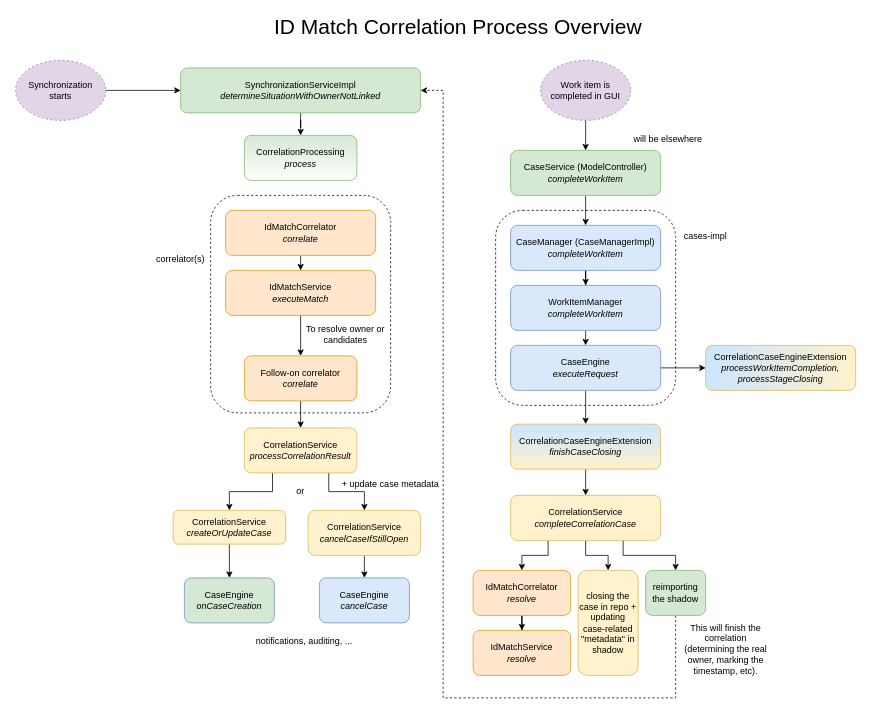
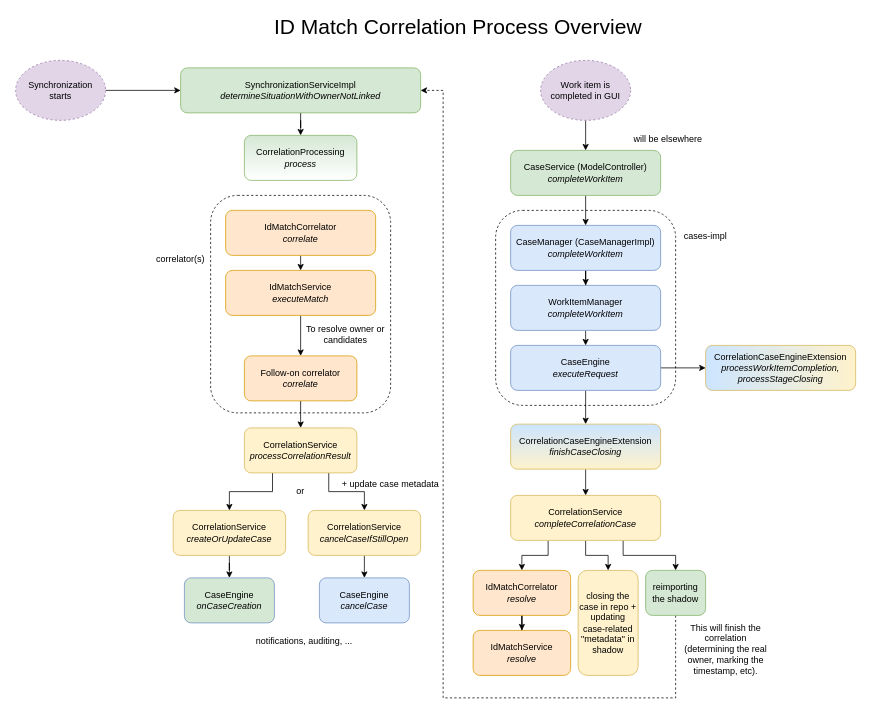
  <mxCell id="0" />
  <mxCell id="1" parent="0" />
  <mxCell id="2" value="" style="rounded=1;whiteSpace=wrap;html=1;fillColor=none;dashed=1;" parent="1" vertex="1"><mxGeometry x="660" y="280" width="240" height="260" as="geometry" /></mxCell>
  <mxCell id="3" style="edgeStyle=orthogonalEdgeStyle;rounded=0;orthogonalLoop=1;jettySize=auto;html=1;exitX=0.5;exitY=1;exitDx=0;exitDy=0;fontSize=12;" parent="1" source="4" target="56" edge="1"><mxGeometry relative="1" as="geometry" /></mxCell>
  <mxCell id="4" value="SynchronizationServiceImpl&lt;br&gt;&lt;i&gt;determineSituationWithOwnerNotLinked&lt;/i&gt;" style="rounded=1;whiteSpace=wrap;html=1;fillColor=#d5e8d4;strokeColor=#82b366;" parent="1" vertex="1"><mxGeometry x="240" y="90" width="320" height="60" as="geometry" /></mxCell>
  <mxCell id="5" style="edgeStyle=orthogonalEdgeStyle;rounded=0;orthogonalLoop=1;jettySize=auto;html=1;exitX=0.5;exitY=1;exitDx=0;exitDy=0;entryX=0.5;entryY=0;entryDx=0;entryDy=0;" parent="1" source="6" target="8" edge="1"><mxGeometry relative="1" as="geometry" /></mxCell>
  <mxCell id="6" value="IdMatchCorrelator&lt;br&gt;&lt;i&gt;correlate&lt;/i&gt;" style="rounded=1;whiteSpace=wrap;html=1;fillColor=#ffe6cc;strokeColor=#d79b00;" parent="1" vertex="1"><mxGeometry x="300" y="280" width="200" height="60" as="geometry" /></mxCell>
  <mxCell id="7" style="edgeStyle=orthogonalEdgeStyle;rounded=0;orthogonalLoop=1;jettySize=auto;html=1;exitX=0.5;exitY=1;exitDx=0;exitDy=0;" parent="1" source="8" target="37" edge="1"><mxGeometry relative="1" as="geometry" /></mxCell>
  <mxCell id="8" value="IdMatchService&lt;br&gt;&lt;i&gt;executeMatch&lt;/i&gt;" style="rounded=1;whiteSpace=wrap;html=1;fillColor=#ffe6cc;strokeColor=#d79b00;" parent="1" vertex="1"><mxGeometry x="300" y="360" width="200" height="60" as="geometry" /></mxCell>
  <mxCell id="9" style="edgeStyle=orthogonalEdgeStyle;rounded=0;orthogonalLoop=1;jettySize=auto;html=1;exitX=0.25;exitY=1;exitDx=0;exitDy=0;entryX=0.5;entryY=0;entryDx=0;entryDy=0;fontSize=12;" parent="1" source="11" target="47" edge="1"><mxGeometry relative="1" as="geometry" /></mxCell>
  <mxCell id="10" style="edgeStyle=orthogonalEdgeStyle;rounded=0;orthogonalLoop=1;jettySize=auto;html=1;exitX=0.75;exitY=1;exitDx=0;exitDy=0;entryX=0.5;entryY=0;entryDx=0;entryDy=0;fontSize=12;" parent="1" source="11" target="49" edge="1"><mxGeometry relative="1" as="geometry" /></mxCell>
  <mxCell id="11" value="CorrelationService&lt;br&gt;&lt;i&gt;processCorrelationResult&lt;/i&gt;" style="rounded=1;whiteSpace=wrap;html=1;fillColor=#fff2cc;strokeColor=#d6b656;" parent="1" vertex="1"><mxGeometry x="325" y="570" width="150" height="60" as="geometry" /></mxCell>
  <mxCell id="12" style="edgeStyle=orthogonalEdgeStyle;rounded=0;orthogonalLoop=1;jettySize=auto;html=1;exitX=0.5;exitY=1;exitDx=0;exitDy=0;entryX=0.5;entryY=0;entryDx=0;entryDy=0;" parent="1" source="13" target="16" edge="1"><mxGeometry relative="1" as="geometry" /></mxCell>
  <mxCell id="13" value="CaseService (ModelController)&lt;br&gt;&lt;i&gt;completeWorkItem&lt;/i&gt;" style="rounded=1;whiteSpace=wrap;html=1;fillColor=#d5e8d4;strokeColor=#82b366;" parent="1" vertex="1"><mxGeometry x="680" y="200" width="200" height="60" as="geometry" /></mxCell>
  <mxCell id="14" value="will be elsewhere" style="text;html=1;strokeColor=none;fillColor=none;align=center;verticalAlign=middle;whiteSpace=wrap;rounded=0;" parent="1" vertex="1"><mxGeometry x="820" y="170" width="140" height="30" as="geometry" /></mxCell>
  <mxCell id="15" style="edgeStyle=orthogonalEdgeStyle;rounded=0;orthogonalLoop=1;jettySize=auto;html=1;exitX=0.5;exitY=1;exitDx=0;exitDy=0;" parent="1" source="16" target="18" edge="1"><mxGeometry relative="1" as="geometry" /></mxCell>
  <mxCell id="16" value="CaseManager (CaseManagerImpl)&lt;br&gt;&lt;i&gt;completeWorkItem&lt;/i&gt;" style="rounded=1;whiteSpace=wrap;html=1;fillColor=#dae8fc;strokeColor=#6c8ebf;" parent="1" vertex="1"><mxGeometry x="680" y="300" width="200" height="60" as="geometry" /></mxCell>
  <mxCell id="17" style="edgeStyle=orthogonalEdgeStyle;rounded=0;orthogonalLoop=1;jettySize=auto;html=1;exitX=0.5;exitY=1;exitDx=0;exitDy=0;entryX=0.5;entryY=0;entryDx=0;entryDy=0;" parent="1" source="18" target="21" edge="1"><mxGeometry relative="1" as="geometry" /></mxCell>
  <mxCell id="18" value="WorkItemManager&lt;br&gt;&lt;i&gt;completeWorkItem&lt;/i&gt;" style="rounded=1;whiteSpace=wrap;html=1;fillColor=#dae8fc;strokeColor=#6c8ebf;" parent="1" vertex="1"><mxGeometry x="680" y="380" width="200" height="60" as="geometry" /></mxCell>
  <mxCell id="19" style="edgeStyle=orthogonalEdgeStyle;rounded=0;orthogonalLoop=1;jettySize=auto;html=1;exitX=1;exitY=0.5;exitDx=0;exitDy=0;entryX=0;entryY=0.5;entryDx=0;entryDy=0;" parent="1" source="21" target="22" edge="1"><mxGeometry relative="1" as="geometry" /></mxCell>
  <mxCell id="20" style="edgeStyle=orthogonalEdgeStyle;rounded=0;orthogonalLoop=1;jettySize=auto;html=1;exitX=0.5;exitY=1;exitDx=0;exitDy=0;entryX=0.5;entryY=0;entryDx=0;entryDy=0;" parent="1" source="21" target="24" edge="1"><mxGeometry relative="1" as="geometry" /></mxCell>
  <mxCell id="21" value="CaseEngine&lt;br&gt;&lt;i&gt;executeRequest&lt;/i&gt;" style="rounded=1;whiteSpace=wrap;html=1;fillColor=#dae8fc;strokeColor=#6c8ebf;" parent="1" vertex="1"><mxGeometry x="680" y="460" width="200" height="60" as="geometry" /></mxCell>
  <mxCell id="22" value="CorrelationCaseEngineExtension&lt;br&gt;&lt;i&gt;processWorkItemCompletion,&lt;br&gt;processStageClosing&lt;/i&gt;" style="rounded=1;whiteSpace=wrap;html=1;fillColor=#fff2cc;strokeColor=#d6b656;gradientColor=#CCE5FF;gradientDirection=west;" parent="1" vertex="1"><mxGeometry x="940" y="460" width="200" height="60" as="geometry" /></mxCell>
  <mxCell id="23" style="edgeStyle=orthogonalEdgeStyle;rounded=0;orthogonalLoop=1;jettySize=auto;html=1;exitX=0.5;exitY=1;exitDx=0;exitDy=0;entryX=0.5;entryY=0;entryDx=0;entryDy=0;" parent="1" source="24" target="29" edge="1"><mxGeometry relative="1" as="geometry" /></mxCell>
  <mxCell id="24" value="CorrelationCaseEngineExtension&lt;br&gt;&lt;i&gt;finishCaseClosing&lt;/i&gt;" style="rounded=1;whiteSpace=wrap;html=1;fillColor=#fff2cc;strokeColor=#d6b656;gradientColor=#CCE5FF;gradientDirection=north;" parent="1" vertex="1"><mxGeometry x="680" y="565" width="200" height="60" as="geometry" /></mxCell>
  <mxCell id="25" value="cases-impl" style="text;html=1;strokeColor=none;fillColor=none;align=center;verticalAlign=middle;whiteSpace=wrap;rounded=0;" parent="1" vertex="1"><mxGeometry x="870" y="300" width="140" height="30" as="geometry" /></mxCell>
  <mxCell id="26" style="edgeStyle=orthogonalEdgeStyle;rounded=0;orthogonalLoop=1;jettySize=auto;html=1;exitX=0.25;exitY=1;exitDx=0;exitDy=0;entryX=0.5;entryY=0;entryDx=0;entryDy=0;" parent="1" source="29" target="31" edge="1"><mxGeometry relative="1" as="geometry" /></mxCell>
  <mxCell id="27" style="edgeStyle=orthogonalEdgeStyle;rounded=0;orthogonalLoop=1;jettySize=auto;html=1;exitX=0.5;exitY=1;exitDx=0;exitDy=0;entryX=0.5;entryY=0;entryDx=0;entryDy=0;" parent="1" source="29" target="33" edge="1"><mxGeometry relative="1" as="geometry" /></mxCell>
  <mxCell id="28" style="edgeStyle=orthogonalEdgeStyle;rounded=0;orthogonalLoop=1;jettySize=auto;html=1;exitX=0.75;exitY=1;exitDx=0;exitDy=0;entryX=0.5;entryY=0;entryDx=0;entryDy=0;" parent="1" source="29" target="35" edge="1"><mxGeometry relative="1" as="geometry" /></mxCell>
  <mxCell id="29" value="CorrelationService&lt;br&gt;&lt;i&gt;completeCorrelationCase&lt;/i&gt;" style="rounded=1;whiteSpace=wrap;html=1;fillColor=#fff2cc;strokeColor=#d6b656;" parent="1" vertex="1"><mxGeometry x="680" y="660" width="200" height="60" as="geometry" /></mxCell>
  <mxCell id="30" style="edgeStyle=orthogonalEdgeStyle;rounded=0;orthogonalLoop=1;jettySize=auto;html=1;exitX=0.5;exitY=1;exitDx=0;exitDy=0;" parent="1" source="31" target="32" edge="1"><mxGeometry relative="1" as="geometry" /></mxCell>
  <mxCell id="31" value="IdMatchCorrelator&lt;br&gt;&lt;i&gt;resolve&lt;/i&gt;" style="rounded=1;whiteSpace=wrap;html=1;fillColor=#ffe6cc;strokeColor=#d79b00;" parent="1" vertex="1"><mxGeometry x="630" y="760" width="130" height="60" as="geometry" /></mxCell>
  <mxCell id="32" value="IdMatchService&lt;br&gt;&lt;i&gt;resolve&lt;/i&gt;" style="rounded=1;whiteSpace=wrap;html=1;fillColor=#ffe6cc;strokeColor=#d79b00;" parent="1" vertex="1"><mxGeometry x="630" y="840" width="130" height="60" as="geometry" /></mxCell>
  <mxCell id="33" value="closing the case in repo + updating case-related &quot;metadata&quot; in shadow" style="rounded=1;whiteSpace=wrap;html=1;fillColor=#fff2cc;strokeColor=#d6b656;" parent="1" vertex="1"><mxGeometry x="770" y="760" width="80" height="140" as="geometry" /></mxCell>
  <mxCell id="34" style="edgeStyle=orthogonalEdgeStyle;rounded=0;orthogonalLoop=1;jettySize=auto;html=1;exitX=0.5;exitY=1;exitDx=0;exitDy=0;entryX=1;entryY=0.5;entryDx=0;entryDy=0;dashed=1;" parent="1" source="35" target="4" edge="1"><mxGeometry relative="1" as="geometry"><Array as="points"><mxPoint x="900" y="930" /><mxPoint x="590" y="930" /><mxPoint x="590" y="120" /></Array></mxGeometry></mxCell>
  <mxCell id="35" value="reimporting the shadow" style="rounded=1;whiteSpace=wrap;html=1;fillColor=#d5e8d4;strokeColor=#82b366;" parent="1" vertex="1"><mxGeometry x="860" y="760" width="80" height="60" as="geometry" /></mxCell>
  <mxCell id="36" style="edgeStyle=orthogonalEdgeStyle;rounded=0;orthogonalLoop=1;jettySize=auto;html=1;exitX=0.5;exitY=1;exitDx=0;exitDy=0;entryX=0.5;entryY=0;entryDx=0;entryDy=0;" parent="1" source="37" target="11" edge="1"><mxGeometry relative="1" as="geometry" /></mxCell>
  <mxCell id="37" value="Follow-on correlator&lt;br&gt;&lt;i&gt;correlate&lt;/i&gt;" style="rounded=1;whiteSpace=wrap;html=1;fillColor=#ffe6cc;strokeColor=#d79b00;" parent="1" vertex="1"><mxGeometry x="325" y="474" width="150" height="60" as="geometry" /></mxCell>
  <mxCell id="38" value="To resolve owner or candidates" style="text;html=1;strokeColor=none;fillColor=none;align=center;verticalAlign=middle;whiteSpace=wrap;rounded=0;dashed=1;" parent="1" vertex="1"><mxGeometry x="400" y="430" width="120" height="30" as="geometry" /></mxCell>
  <mxCell id="39" value="ID Match Correlation Process Overview" style="text;html=1;strokeColor=none;fillColor=none;align=center;verticalAlign=middle;whiteSpace=wrap;rounded=0;dashed=1;fontSize=28;" parent="1" vertex="1"><mxGeometry x="280" y="20" width="660" height="30" as="geometry" /></mxCell>
  <mxCell id="40" style="edgeStyle=orthogonalEdgeStyle;rounded=0;orthogonalLoop=1;jettySize=auto;html=1;entryX=0;entryY=0.5;entryDx=0;entryDy=0;fontSize=12;" parent="1" source="41" target="4" edge="1"><mxGeometry relative="1" as="geometry" /></mxCell>
  <mxCell id="41" value="Synchronization&lt;br&gt;starts" style="ellipse;whiteSpace=wrap;html=1;dashed=1;fontSize=12;fillColor=#e1d5e7;strokeColor=#9673a6;" parent="1" vertex="1"><mxGeometry x="20" y="80" width="120" height="80" as="geometry" /></mxCell>
  <mxCell id="42" style="edgeStyle=orthogonalEdgeStyle;rounded=0;orthogonalLoop=1;jettySize=auto;html=1;entryX=0.5;entryY=0;entryDx=0;entryDy=0;fontSize=12;" parent="1" source="43" target="13" edge="1"><mxGeometry relative="1" as="geometry" /></mxCell>
  <mxCell id="43" value="Work item is completed in GUI" style="ellipse;whiteSpace=wrap;html=1;dashed=1;fontSize=12;fillColor=#e1d5e7;strokeColor=#9673a6;" parent="1" vertex="1"><mxGeometry x="720" y="80" width="120" height="80" as="geometry" /></mxCell>
  <mxCell id="44" value="This will finish the correlation (determining the real owner, marking the timestamp, etc)." style="text;html=1;strokeColor=none;fillColor=none;align=center;verticalAlign=middle;whiteSpace=wrap;rounded=0;dashed=1;" parent="1" vertex="1"><mxGeometry x="907" y="850" width="120" height="30" as="geometry" /></mxCell>
  <mxCell id="45" value="+ update case metadata" style="text;html=1;strokeColor=none;fillColor=none;align=center;verticalAlign=middle;whiteSpace=wrap;rounded=0;dashed=1;" parent="1" vertex="1"><mxGeometry x="450" y="630" width="140" height="30" as="geometry" /></mxCell>
  <mxCell id="46" style="edgeStyle=orthogonalEdgeStyle;rounded=0;orthogonalLoop=1;jettySize=auto;html=1;exitX=0.5;exitY=1;exitDx=0;exitDy=0;fontSize=12;" parent="1" source="47" target="51" edge="1"><mxGeometry relative="1" as="geometry" /></mxCell>
- <mxCell id="47" value="CorrelationService&lt;br&gt;&lt;i&gt;createOrUpdateCase&lt;/i&gt;" style="rounded=1;whiteSpace=wrap;html=1;fillColor=#fff2cc;strokeColor=#d6b656;" parent="1" vertex="1"><mxGeometry x="230" y="680" width="150" height="45" as="geometry" /></mxCell>
+ <mxCell id="47" value="CorrelationService&lt;br&gt;&lt;i&gt;createOrUpdateCase&lt;/i&gt;" style="rounded=1;whiteSpace=wrap;html=1;fillColor=#fff2cc;strokeColor=#d6b656;" parent="1" vertex="1"><mxGeometry x="230" y="680" width="150" height="60" as="geometry" /></mxCell>
  <mxCell id="48" style="edgeStyle=orthogonalEdgeStyle;rounded=0;orthogonalLoop=1;jettySize=auto;html=1;exitX=0.5;exitY=1;exitDx=0;exitDy=0;entryX=0.5;entryY=0;entryDx=0;entryDy=0;fontSize=12;" parent="1" source="49" target="53" edge="1"><mxGeometry relative="1" as="geometry" /></mxCell>
  <mxCell id="49" value="CorrelationService&lt;br&gt;&lt;i&gt;cancelCaseIfStillOpen&lt;/i&gt;" style="rounded=1;whiteSpace=wrap;html=1;fillColor=#fff2cc;strokeColor=#d6b656;" parent="1" vertex="1"><mxGeometry x="410" y="680" width="150" height="60" as="geometry" /></mxCell>
  <mxCell id="50" value="or" style="text;html=1;strokeColor=none;fillColor=none;align=center;verticalAlign=middle;whiteSpace=wrap;rounded=0;dashed=1;fontSize=12;" parent="1" vertex="1"><mxGeometry x="370" y="640" width="60" height="30" as="geometry" /></mxCell>
  <mxCell id="51" value="CaseEngine&lt;br&gt;&lt;i&gt;onCaseCreation&lt;/i&gt;" style="rounded=1;whiteSpace=wrap;html=1;fillColor=#d5e8d4;strokeColor=#6c8ebf;" parent="1" vertex="1"><mxGeometry x="245" y="770" width="120" height="60" as="geometry" /></mxCell>
  <mxCell id="52" value="notifications, auditing, ..." style="text;html=1;strokeColor=none;fillColor=none;align=center;verticalAlign=middle;whiteSpace=wrap;rounded=0;" parent="1" vertex="1"><mxGeometry x="335" y="840" width="140" height="30" as="geometry" /></mxCell>
  <mxCell id="53" value="CaseEngine&lt;br&gt;&lt;i&gt;cancelCase&lt;/i&gt;" style="rounded=1;whiteSpace=wrap;html=1;fillColor=#dae8fc;strokeColor=#6c8ebf;" parent="1" vertex="1"><mxGeometry x="425" y="770" width="120" height="60" as="geometry" /></mxCell>
  <mxCell id="54" value="" style="rounded=1;whiteSpace=wrap;html=1;fillColor=none;dashed=1;" parent="1" vertex="1"><mxGeometry x="280" y="260" width="240" height="290" as="geometry" /></mxCell>
  <mxCell id="55" value="correlator(s)" style="text;html=1;strokeColor=none;fillColor=none;align=center;verticalAlign=middle;whiteSpace=wrap;rounded=0;" parent="1" vertex="1"><mxGeometry x="170" y="330" width="140" height="30" as="geometry" /></mxCell>
  <mxCell id="56" value="CorrelationProcessing&lt;br&gt;&lt;i&gt;process&lt;/i&gt;" style="rounded=1;whiteSpace=wrap;html=1;fillColor=#d5e8d4;strokeColor=#82b366;gradientColor=#ffffff;" parent="1" vertex="1"><mxGeometry x="325" y="180" width="150" height="60" as="geometry" /></mxCell>
